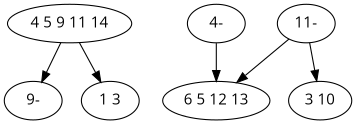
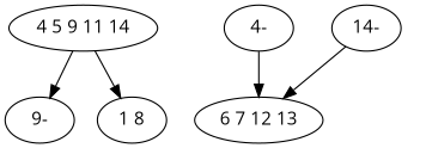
  digraph {
    fontname="Open Sans"
    node [fontname="Open Sans"]
    edge [fontname="Open Sans"]
    n1 [label="4 5 9 11 14"]
    n2 [label="9-"]
-   n3 [label="1 3"]
+   n3 [label="1 8"]
    n4 [label="4-"]
-   n5 [label="6 5 12 13"]
-   n6 [label="11-"]
-   n7 [label="3 10"]
+   n5 [label="6 7 12 13"]
+   n6 [label="14-"]
    n1 -> n2
    n1 -> n3
    n4 -> n5
    n6 -> n5
-   n6 -> n7
  }
